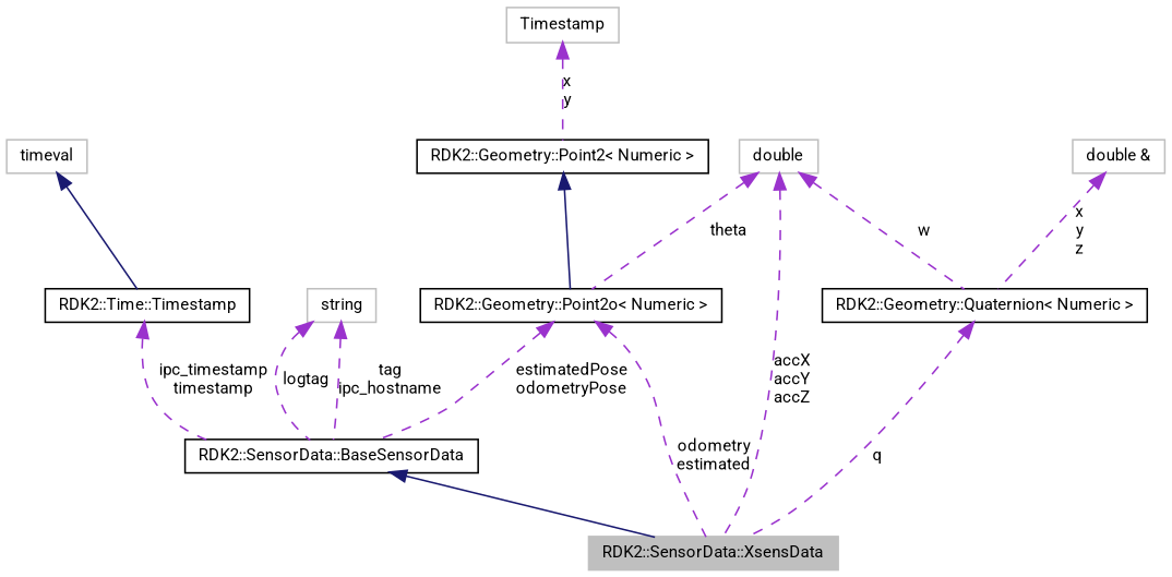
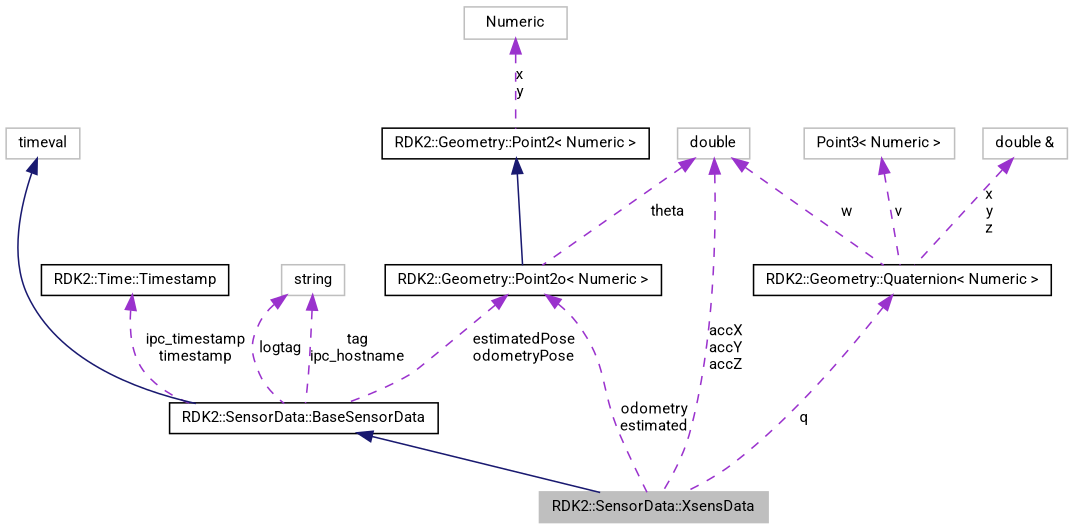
  digraph {
    fontname=Roboto
    rankdir=TB
    node [color=grey75 fillcolor=white fontname=Roboto fontsize=10 shape=record style=filled]
    edge [color=darkorchid3 dir=back fontname=Roboto fontsize=10 labelfontname="FreeSans.ttf" labelfontsize=10 style=dashed]
    n1 [fillcolor=grey75 fontcolor=black height=0.2 label="RDK2::SensorData::XsensData" width=0.4]
    n2 [color=black height=0.2 label="RDK2::SensorData::BaseSensorData" width=0.4]
    n3 [color=black height=0.2 label="RDK2::Geometry::Point2o\< Numeric \>" width=0.4]
    n4 [color=black height=0.2 label="RDK2::Geometry::Point2\< Numeric \>" width=0.4]
-   n5 [height=0.2 label=Timestamp width=0.4]
+   n5 [height=0.2 label=Numeric width=0.4]
    n6 [height=0.2 label=double width=0.4]
    n7 [color=black height=0.2 label="RDK2::Geometry::Quaternion\< Numeric \>" width=0.4]
    n8 [height=0.2 label=string width=0.4]
    n9 [color=black height=0.2 label="RDK2::Time::Timestamp" width=0.4]
    n10 [height=0.2 label=timeval width=0.4]
    n11 [height=0.2 label="double &" width=0.4]
+   n12 [height=0.2 label="Point3\< Numeric \>" width=0.4]
    n2 -> n1 [color=midnightblue style=solid]
    n3 -> n1 [label="odometry\nestimated"]
    n3 -> n2 [label="estimatedPose\nodometryPose"]
    n4 -> n3 [color=midnightblue style=solid]
    n5 -> n4 [label="x\ny"]
    n6 -> n1 [label="accX\naccY\naccZ"]
    n6 -> n3 [label=theta]
    n6 -> n7 [label=w]
    n7 -> n1 [label=q]
    n8 -> n2 [label="tag\nipc_hostname"]
    n8 -> n2 [label=logtag]
    n9 -> n2 [label="ipc_timestamp\ntimestamp"]
-   n10 -> n9 [color=midnightblue style=solid]
+   n10 -> n2 [color=midnightblue style=solid]
    n11 -> n7 [label="x\ny\nz"]
+   n12 -> n7 [label=v]
  }
